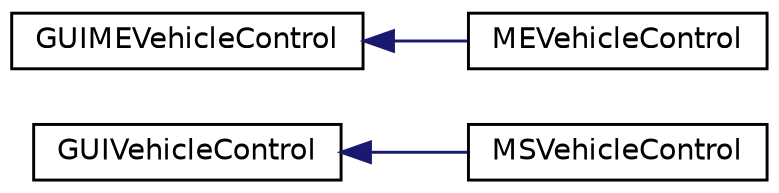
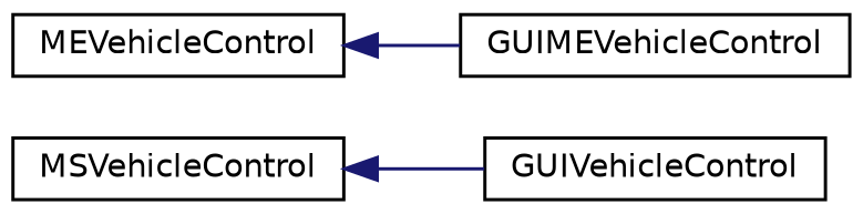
  digraph {
    rankdir=LR
    node [color=black fillcolor=white fontname=Helvetica fontsize=10 shape=record style=filled]
    edge [color=midnightblue dir=back fontname=Helvetica fontsize=10 labelfontname=Helvetica labelfontsize=10 style=solid]
    n1 [height=0.2 label=MSVehicleControl width=0.4]
    n2 [height=0.2 label=GUIVehicleControl width=0.4]
    n3 [height=0.2 label=MEVehicleControl width=0.4]
    n4 [height=0.2 label=GUIMEVehicleControl width=0.4]
-   n2 -> n1
-   n4 -> n3
+   n1 -> n2
+   n3 -> n4
  }
